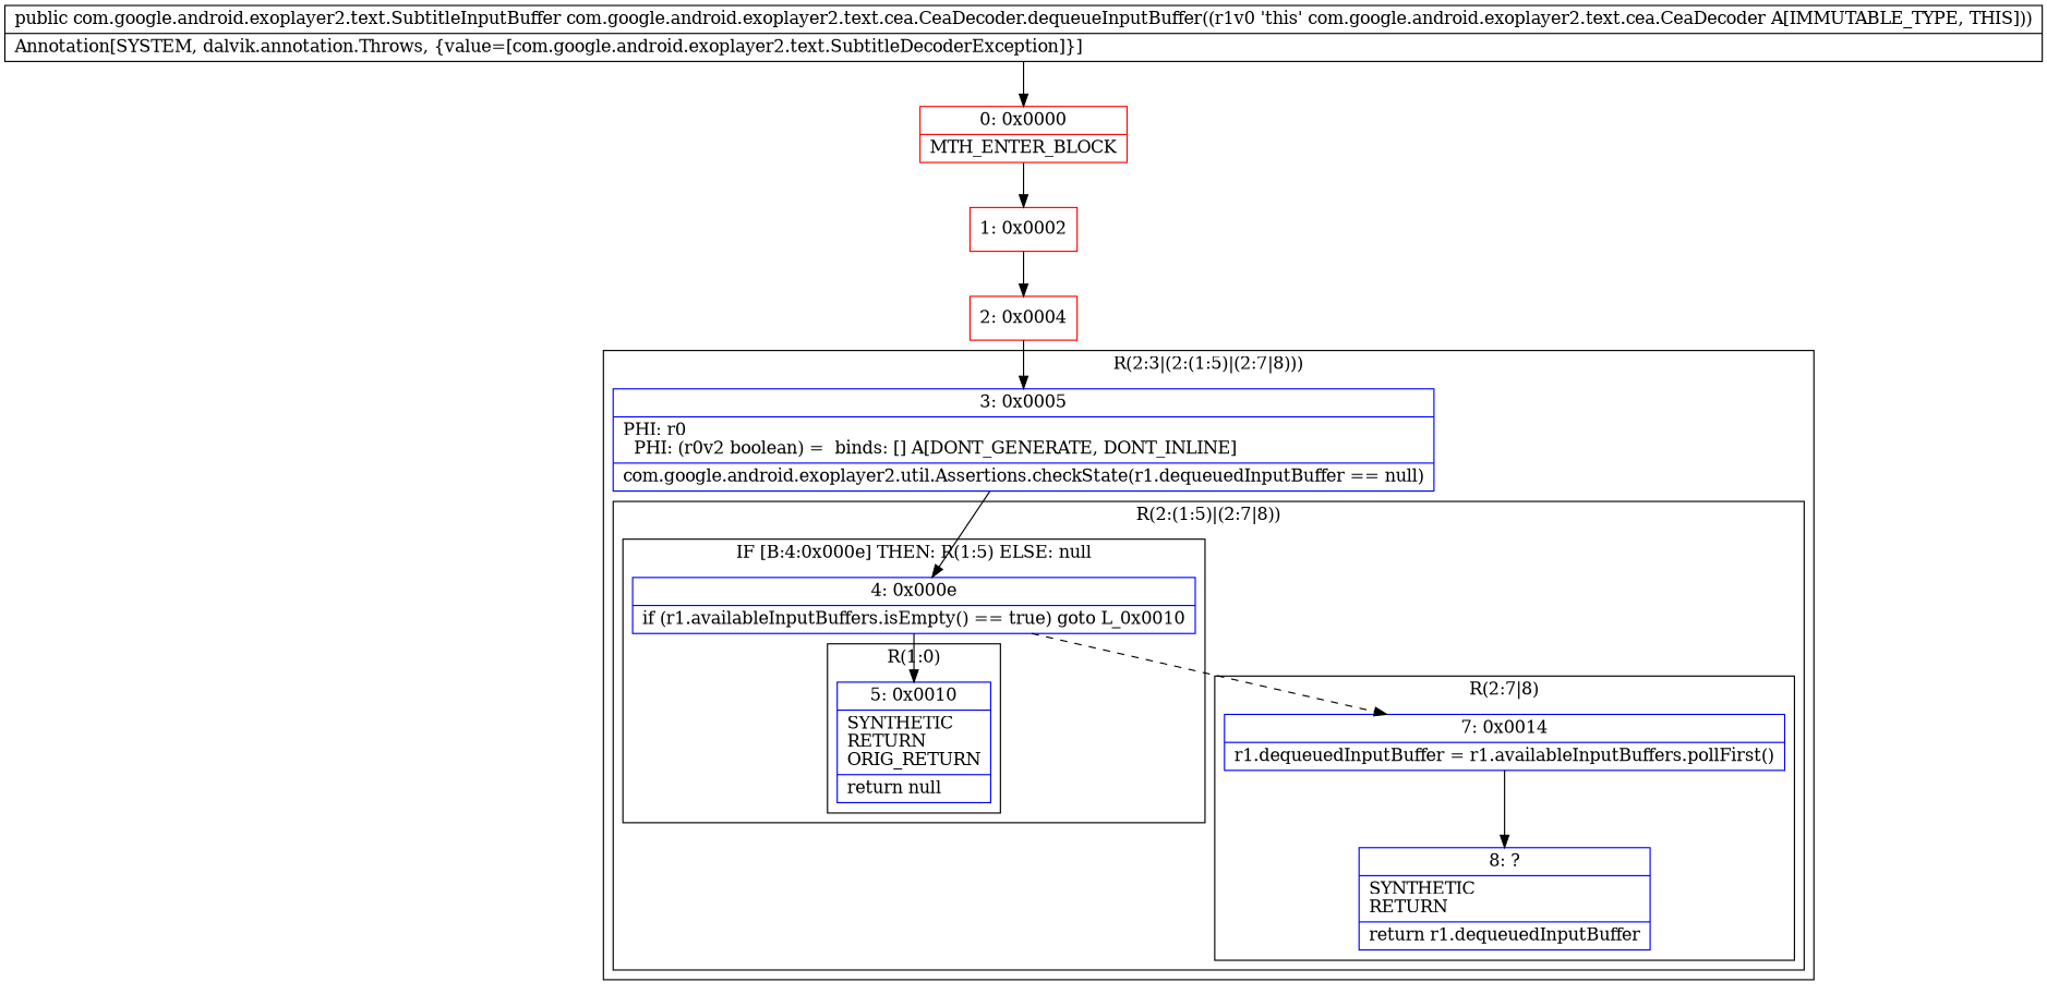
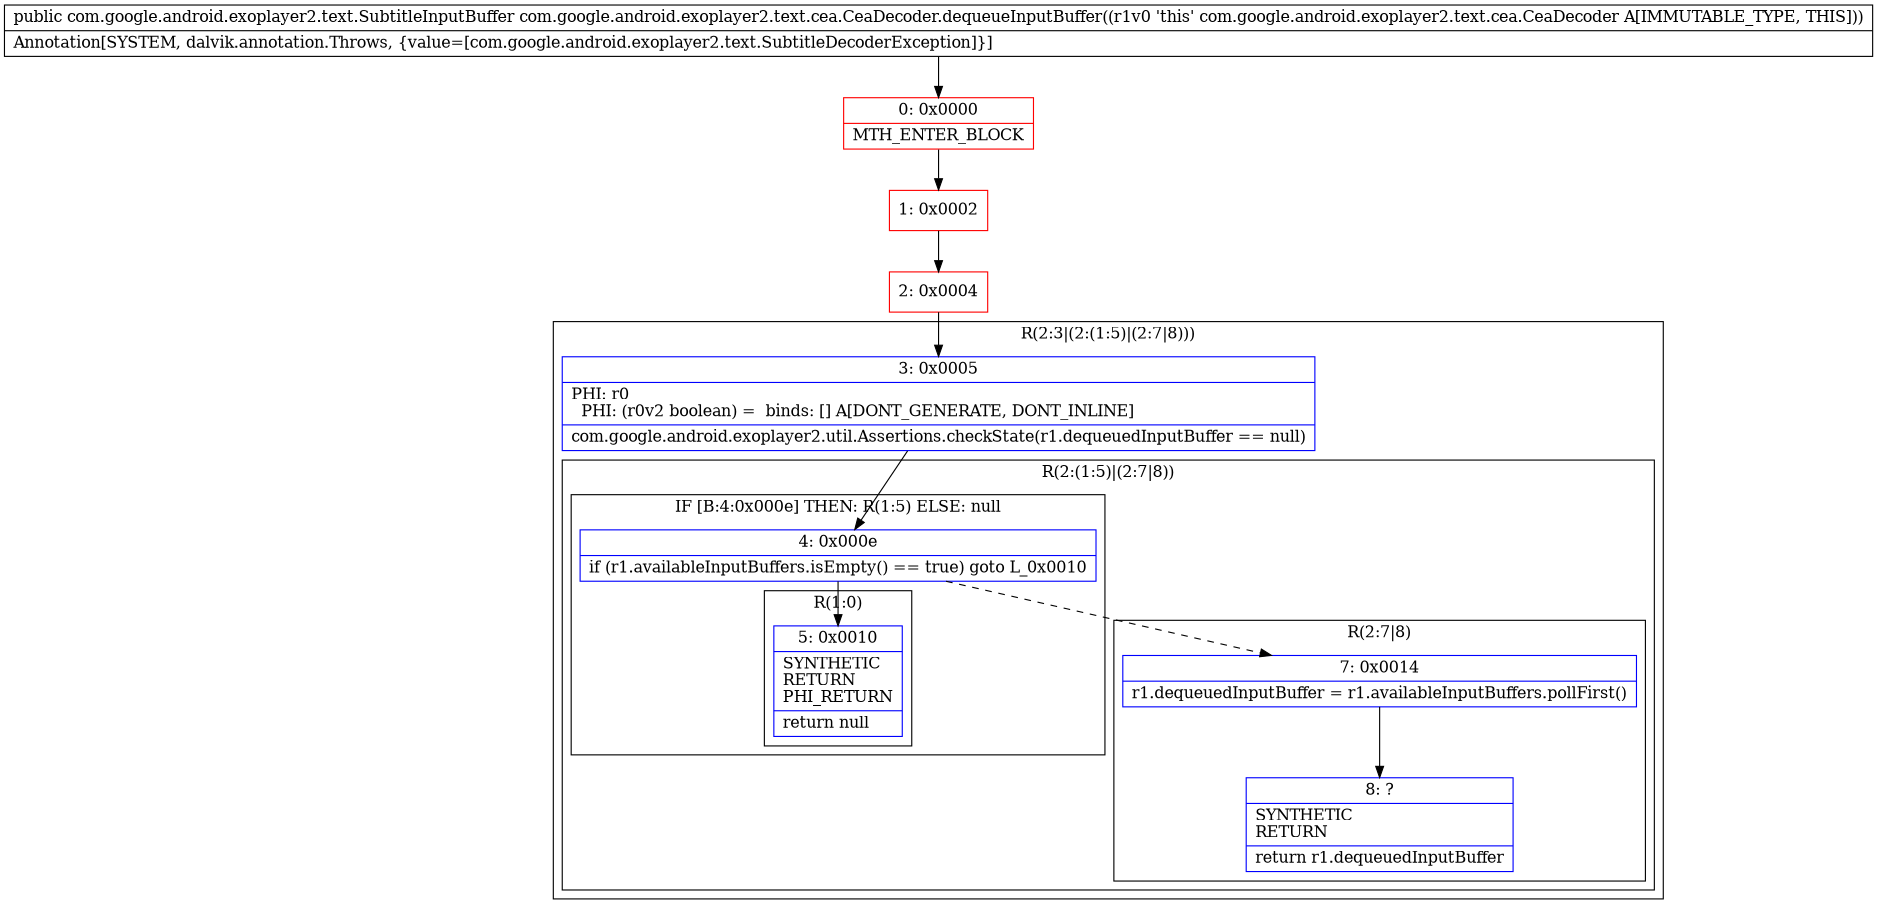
  digraph {
    node [color=blue shape=record]
-   n1 [label="{5\:\ 0x0010|SYNTHETIC\lRETURN\lORIG_RETURN\l|return null\l}"]
+   n1 [label="{5\:\ 0x0010|SYNTHETIC\lRETURN\lPHI_RETURN\l|return null\l}"]
    n2 [label="{4\:\ 0x000e|if (r1.availableInputBuffers.isEmpty() == true) goto L_0x0010\l}"]
    n3 [label="{7\:\ 0x0014|r1.dequeuedInputBuffer = r1.availableInputBuffers.pollFirst()\l}"]
    n4 [label="{8\:\ ?|SYNTHETIC\lRETURN\l|return r1.dequeuedInputBuffer\l}"]
    n5 [label="{3\:\ 0x0005|PHI: r0 \l  PHI: (r0v2 boolean) =  binds: [] A[DONT_GENERATE, DONT_INLINE]\l|com.google.android.exoplayer2.util.Assertions.checkState(r1.dequeuedInputBuffer == null)\l}"]
    n6 [color=red label="{0\:\ 0x0000|MTH_ENTER_BLOCK\l}"]
    n7 [color=red label="{1\:\ 0x0002}"]
    n8 [color=red label="{2\:\ 0x0004}"]
    n9 [label="{public com.google.android.exoplayer2.text.SubtitleInputBuffer com.google.android.exoplayer2.text.cea.CeaDecoder.dequeueInputBuffer((r1v0 'this' com.google.android.exoplayer2.text.cea.CeaDecoder A[IMMUTABLE_TYPE, THIS]))  | Annotation[SYSTEM, dalvik.annotation.Throws, \{value=[com.google.android.exoplayer2.text.SubtitleDecoderException]\}]\l}" color=""]
    subgraph cluster_1 {
      label="R(2:3|(2:(1:5)|(2:7|8)))"
      n5
      subgraph cluster_2 {
        label="R(2:(1:5)|(2:7|8))"
        subgraph cluster_3 {
          label="IF [B:4:0x000e] THEN: R(1:5) ELSE: null"
          n2
          subgraph cluster_4 {
            label="R(1:0)"
            n1
          }
        }
        subgraph cluster_5 {
          label="R(2:7|8)"
          n3
          n4
        }
      }
    }
    n2 -> n1
    n2 -> n3 [style=dashed]
    n3 -> n4
    n5 -> n2
    n6 -> n7
    n7 -> n8
    n8 -> n5
    n9 -> n6
  }
